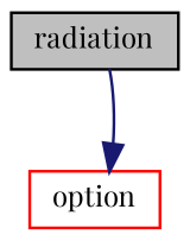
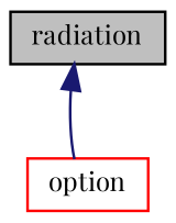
  digraph {
    fontname="Playfair Display"
    node [fontname="Playfair Display" fontsize=10 shape=record]
    n1 [color=black fillcolor=grey75 fontcolor=black height=0.2 label=radiation style=filled width=0.4]
    n2 [color=red height=0.2 label=option width=0.4]
-   n2 -> n1 [color=midnightblue dir=back fontname="Playfair Display" fontsize=10 labelfontname=Helvetica labelfontsize=10 style=solid]
+   n1 -> n2 [color=midnightblue dir=back fontname="Playfair Display" fontsize=10 labelfontname=Helvetica labelfontsize=10 style=solid]
  }
